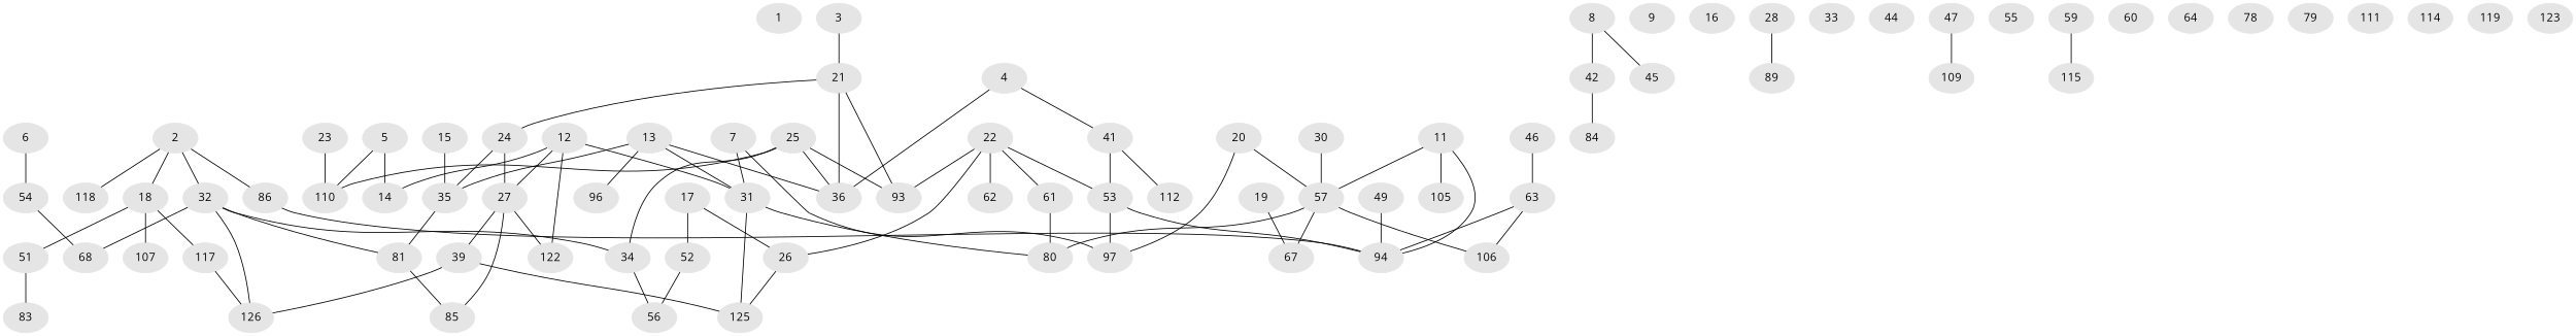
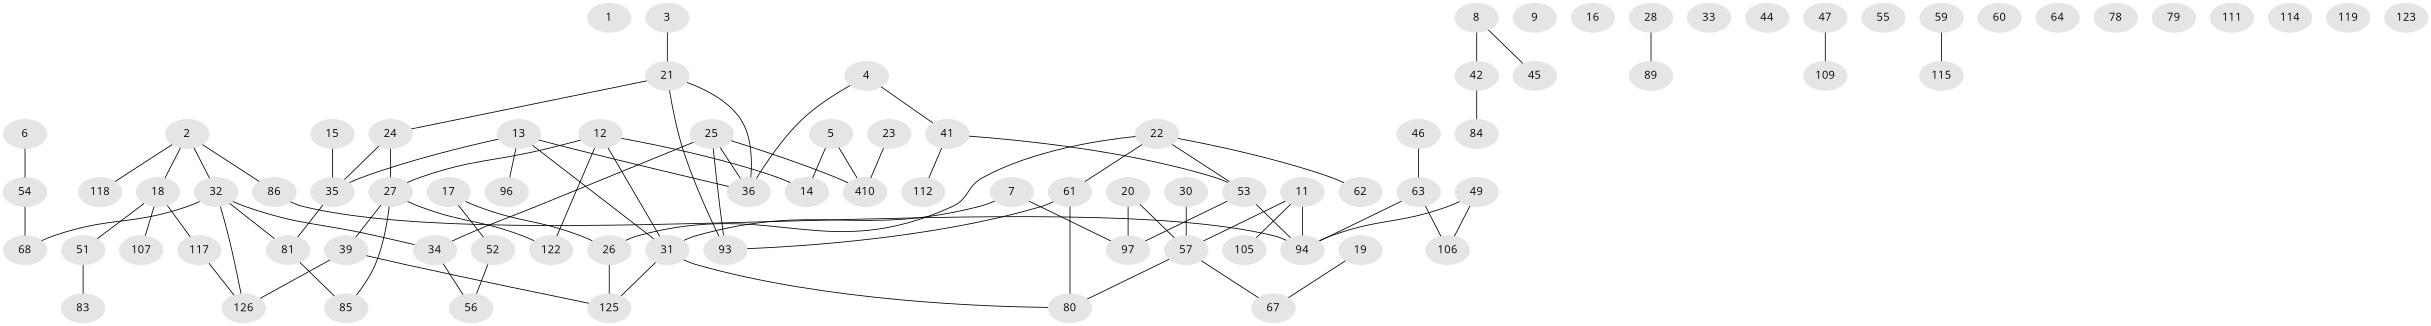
  graph {
    fontname="Open Sans"
    node [color=gray90 fontname="Open Sans" style=filled]
    edge [fontname="Open Sans"]
    1 [super="+38"]
    2 [super="+98"]
    18 [super="+37"]
    32 [super="+73"]
    86 [super="+99"]
    118
    107
    117
    51 [super="+91"]
    34 [super="+101"]
    68
    81 [super="+108"]
    126
    94 [super="+113"]
    3 [super="+120"]
    21 [super="+77"]
    36
    24 [super="+65"]
    93
    4 [super="+10"]
    41 [super="+92"]
    53
    112
    5
    14
-   110 [super="+121"]
+   110 [super="+121" label=410]
    6 [super="+71"]
    54 [super="+102"]
    31 [super="+48"]
    125
    80 [super="+95"]
    7
    97 [super="+124"]
    8 [super="+50"]
    42 [super="+104"]
    45 [super="+88"]
    84
    9 [super="+82"]
    57 [super="+76"]
    67 [super="+70"]
    106
    11
    105
    12 [super="+127"]
    27 [super="+74"]
    122
    39 [super="+58"]
    85
    13 [super="+66"]
    35 [super="+87"]
    96
    15 [super="+100"]
    16
    17 [super="+72"]
    26 [super="+43"]
    52 [super="+90"]
    56 [super="+75"]
    19 [super="+40"]
    20 [super="+116"]
    22 [super="+61"]
    62
    n62 [label=61]
    23 [super="+29"]
    25 [super="+103"]
    28
    89
    30
    33
    44
    63 [super="+129"]
    46
    47
    109
    49 [super="+128"]
    83
    55
    59
    115
    60
    64
    78
    79
    111
    114
    119
    123
    2 -- 18
    2 -- 32
    2 -- 86
    2 -- 118
    18 -- 107
    18 -- 117
    18 -- 51
    32 -- 34
    32 -- 68
    32 -- 81
    32 -- 126
    86 -- 94
    117 -- 126
    51 -- 83
    34 -- 56
    81 -- 85
    3 -- 21
    21 -- 36
    21 -- 24
    21 -- 93
    24 -- 27
    24 -- 35
    4 -- 36
    4 -- 41
    41 -- 53
    41 -- 112
    53 -- 94
    53 -- 97
    5 -- 14
    5 -- 110
    6 -- 54
    54 -- 68
    31 -- 125
    31 -- 80
    7 -- 31
    7 -- 97
    8 -- 42 [weight=2]
    8 -- 45
    42 -- 84
    57 -- 80
    57 -- 67
-   57 -- 106
+   49 -- 106
    11 -- 94
    11 -- 57
    11 -- 105
    12 -- 14
    12 -- 31
    12 -- 27
    12 -- 122
    27 -- 122
    27 -- 39
    27 -- 85
    39 -- 126
    39 -- 125
    13 -- 36
    13 -- 31
    13 -- 35
    13 -- 96
    35 -- 81
    15 -- 35
    17 -- 26
    17 -- 52
    26 -- 125
    52 -- 56
    19 -- 67
    20 -- 97
    20 -- 57
-   22 -- 93
+   n62 -- 93
    22 -- 53
    22 -- 26
    22 -- 62
    22 -- n62
    n62 -- 80
    23 -- 110
    25 -- 34
    25 -- 36
    25 -- 93
    25 -- 110
    28 -- 89
    30 -- 57
    63 -- 94
    63 -- 106
    46 -- 63
    47 -- 109
    49 -- 94
    59 -- 115
  }
